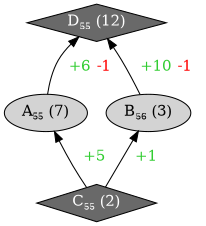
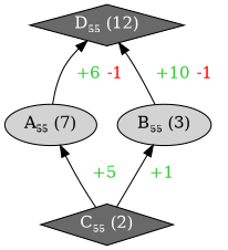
  digraph {
    rankdir=BT
    node [fillcolor=lightgray style=filled]
    n1 [label=<A<sub><font point-size="10">55</font></sub> (7)>]
    n2 [fillcolor=dimgray fontcolor=white label=<D<sub><font point-size="10">55</font></sub> (12)> shape=diamond]
-   n3 [label=<B<sub><font point-size="10">56</font></sub> (3)>]
+   n3 [label=<B<sub><font point-size="10">55</font></sub> (3)>]
    n4 [fillcolor=dimgray fontcolor=white label=<C<sub><font point-size="10">55</font></sub> (2)> shape=diamond]
    n1 -> n2 [label=<  <font color="limegreen">+6</font> <font color="red">-1</font>  >]
    n3 -> n2 [label=<  <font color="limegreen">+10</font> <font color="red">-1</font>  >]
    n4 -> n1 [label=<  <font color="limegreen">+5</font>  >]
    n4 -> n3 [label=<  <font color="limegreen">+1</font>  >]
  }
